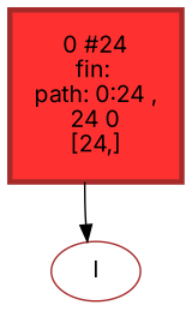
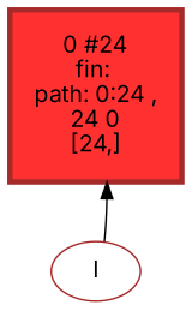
  digraph {
    fontname=Inter
    node [color=brown fontname=Inter]
    n1 [fillcolor=firebrick1 height=1.43957 label="0 #24\nfin: \n path: 0:24 , \n24 0\n[24,]" penwidth=3.21888 shape=box style=filled width=1.43957]
    I
-   n1 -> I [fontname=Inter]
+   I -> n1 [fontname=Inter]
  }
